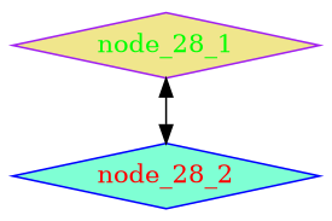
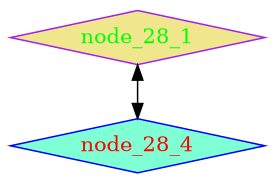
  digraph {
    node [style=filled shape=diamond]
    node_28_1 [color=purple fontcolor=green fillcolor=khaki]
-   node_28_2 [color=blue fontcolor=red fillcolor=aquamarine]
+   node_28_2 [color=blue fontcolor=red fillcolor=aquamarine label=node_28_4]
    node_28_1 -> node_28_2 [dir=both]
  }
